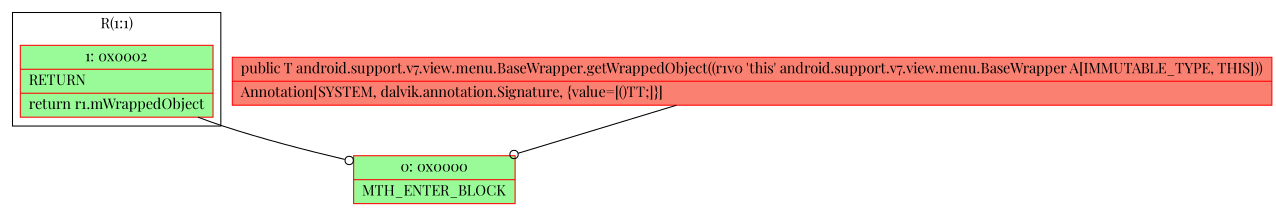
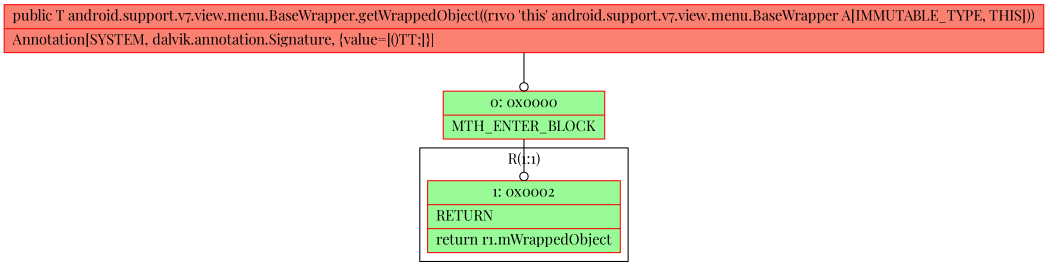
  digraph {
    fontname="Playfair Display"
    node [color=red shape=record style=filled fillcolor=palegreen fontname="Playfair Display"]
    edge [arrowhead=odot fontname="Playfair Display"]
    n1 [label="{1\:\ 0x0002|RETURN\l|return r1.mWrappedObject\l}"]
    n2 [label="{0\:\ 0x0000|MTH_ENTER_BLOCK\l}"]
    n3 [label="{public T android.support.v7.view.menu.BaseWrapper.getWrappedObject((r1v0 'this' android.support.v7.view.menu.BaseWrapper A[IMMUTABLE_TYPE, THIS]))  | Annotation[SYSTEM, dalvik.annotation.Signature, \{value=[()TT;]\}]\l}" fillcolor=salmon]
    subgraph cluster_1 {
      label="R(1:1)"
      n1
    }
-   n1 -> n2
+   n2 -> n1
    n3 -> n2
  }
